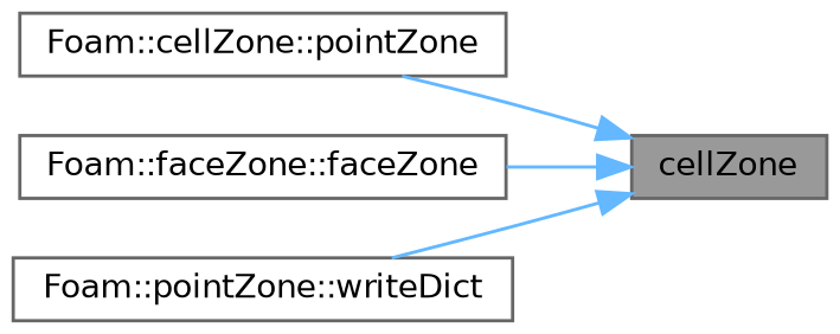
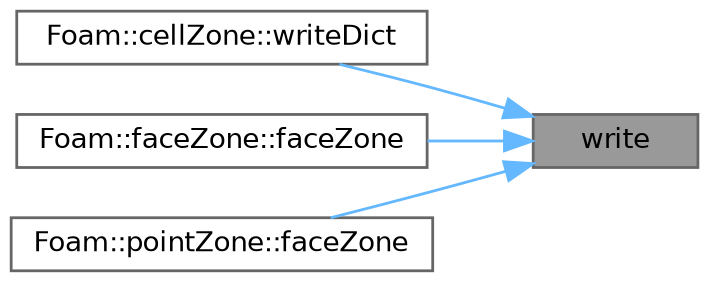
  digraph {
    rankdir=RL
    node [color=grey40 fillcolor=white fontname=Helvetica fontsize=10 shape=box style=filled]
    edge [color=steelblue1 dir=back fontname=Helvetica fontsize=10 labelfontname=Helvetica labelfontsize=10 style=solid]
-   n1 [color=gray40 fillcolor=grey60 fontcolor=black height=0.2 label=cellZone width=0.4]
-   n2 [height=0.2 label="Foam::cellZone::pointZone" width=0.4]
+   n1 [color=gray40 fillcolor=grey60 fontcolor=black height=0.2 label=write width=0.4]
+   n2 [height=0.2 label="Foam::cellZone::writeDict" width=0.4]
    n3 [height=0.2 label="Foam::faceZone::faceZone" width=0.4]
-   n4 [height=0.2 label="Foam::pointZone::writeDict" width=0.4]
+   n4 [height=0.2 label="Foam::pointZone::faceZone" width=0.4]
    n1 -> n2
    n1 -> n3
    n1 -> n4
  }
